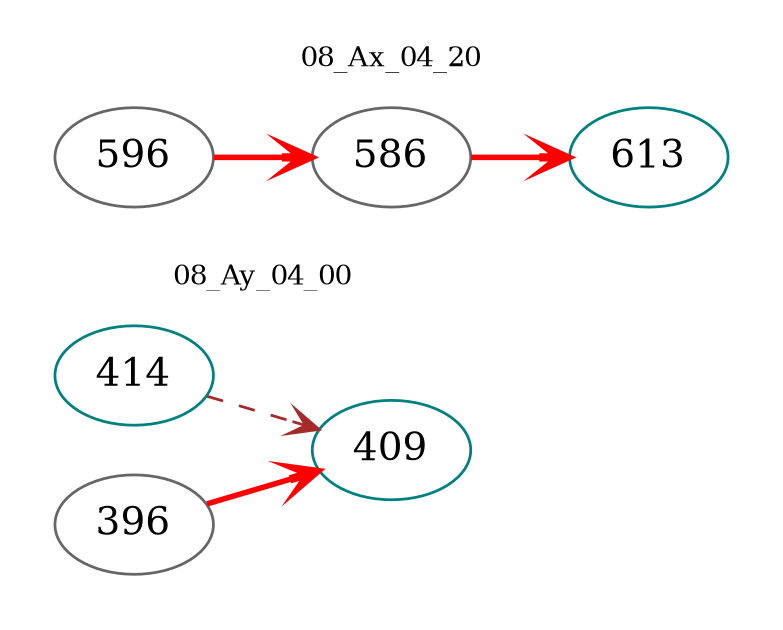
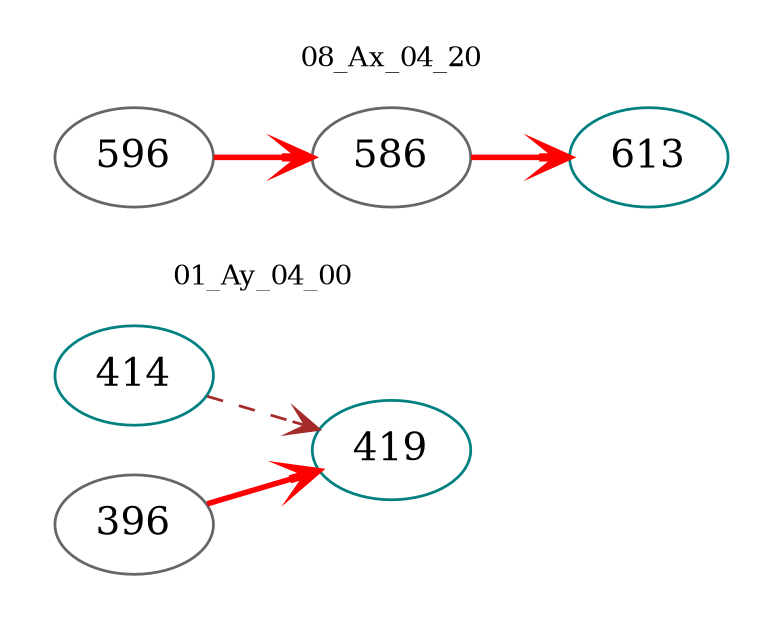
  digraph {
    rankdir=LR
    node [color=teal]
    edge [arrowhead=vee color=red style=bold]
    n1 [label=414]
    n2 [color=gray40 label=396]
-   n3 [label=409]
+   n3 [label=419]
    n4 [color=gray40 label=596]
    n5 [color=gray40 label=586]
    n6 [label=613]
    subgraph cluster_1 {
      color=white
      fontsize=10
-     label="08_Ay_04_00"
+     label="01_Ay_04_00"
      n1
      n2
      n3
    }
    subgraph cluster_2 {
      color=white
      fontsize=10
      label="08_Ax_04_20"
      n4
      n5
      n6
    }
    n1 -> n3 [color=brown style=dashed]
    n2 -> n3
    n4 -> n5
    n5 -> n6
  }
